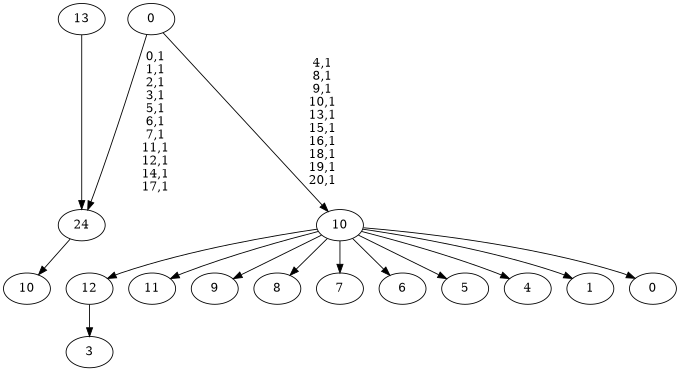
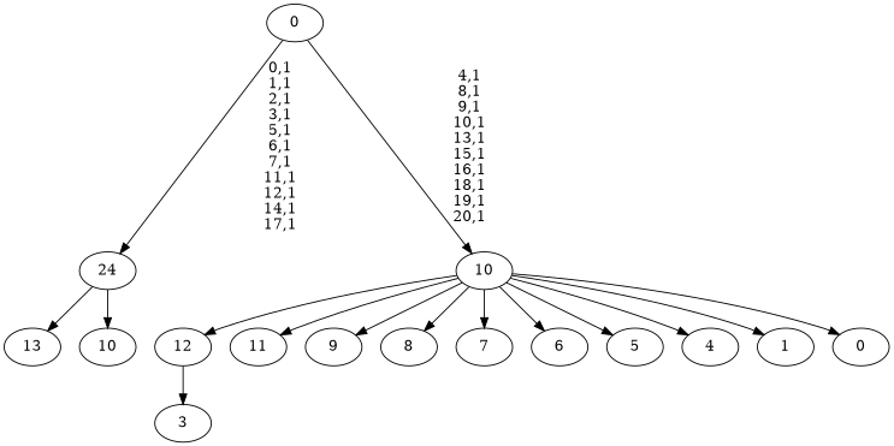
  digraph {
    n1 [label=13]
    n2 [label=12]
    n3 [label=3]
    n4 [label=11]
    n5 [label=10]
    n6 [label=9]
    n7 [label=8]
    n8 [label=7]
    n9 [label=6]
    n10 [label=5]
    n11 [label=4]
    24
    n13 [label=1]
    n14 [label=0]
    10
    0
    n2 -> n3
-   n1 -> 24
+   24 -> n1
    24 -> n5
    10 -> n2
    10 -> n4
    10 -> n6
    10 -> n7
    10 -> n8
    10 -> n9
    10 -> n10
    10 -> n11
    10 -> n13
    10 -> n14
    0 -> 24 [label="0,1\n1,1\n2,1\n3,1\n5,1\n6,1\n7,1\n11,1\n12,1\n14,1\n17,1"]
    0 -> 10 [label="4,1\n8,1\n9,1\n10,1\n13,1\n15,1\n16,1\n18,1\n19,1\n20,1"]
  }
